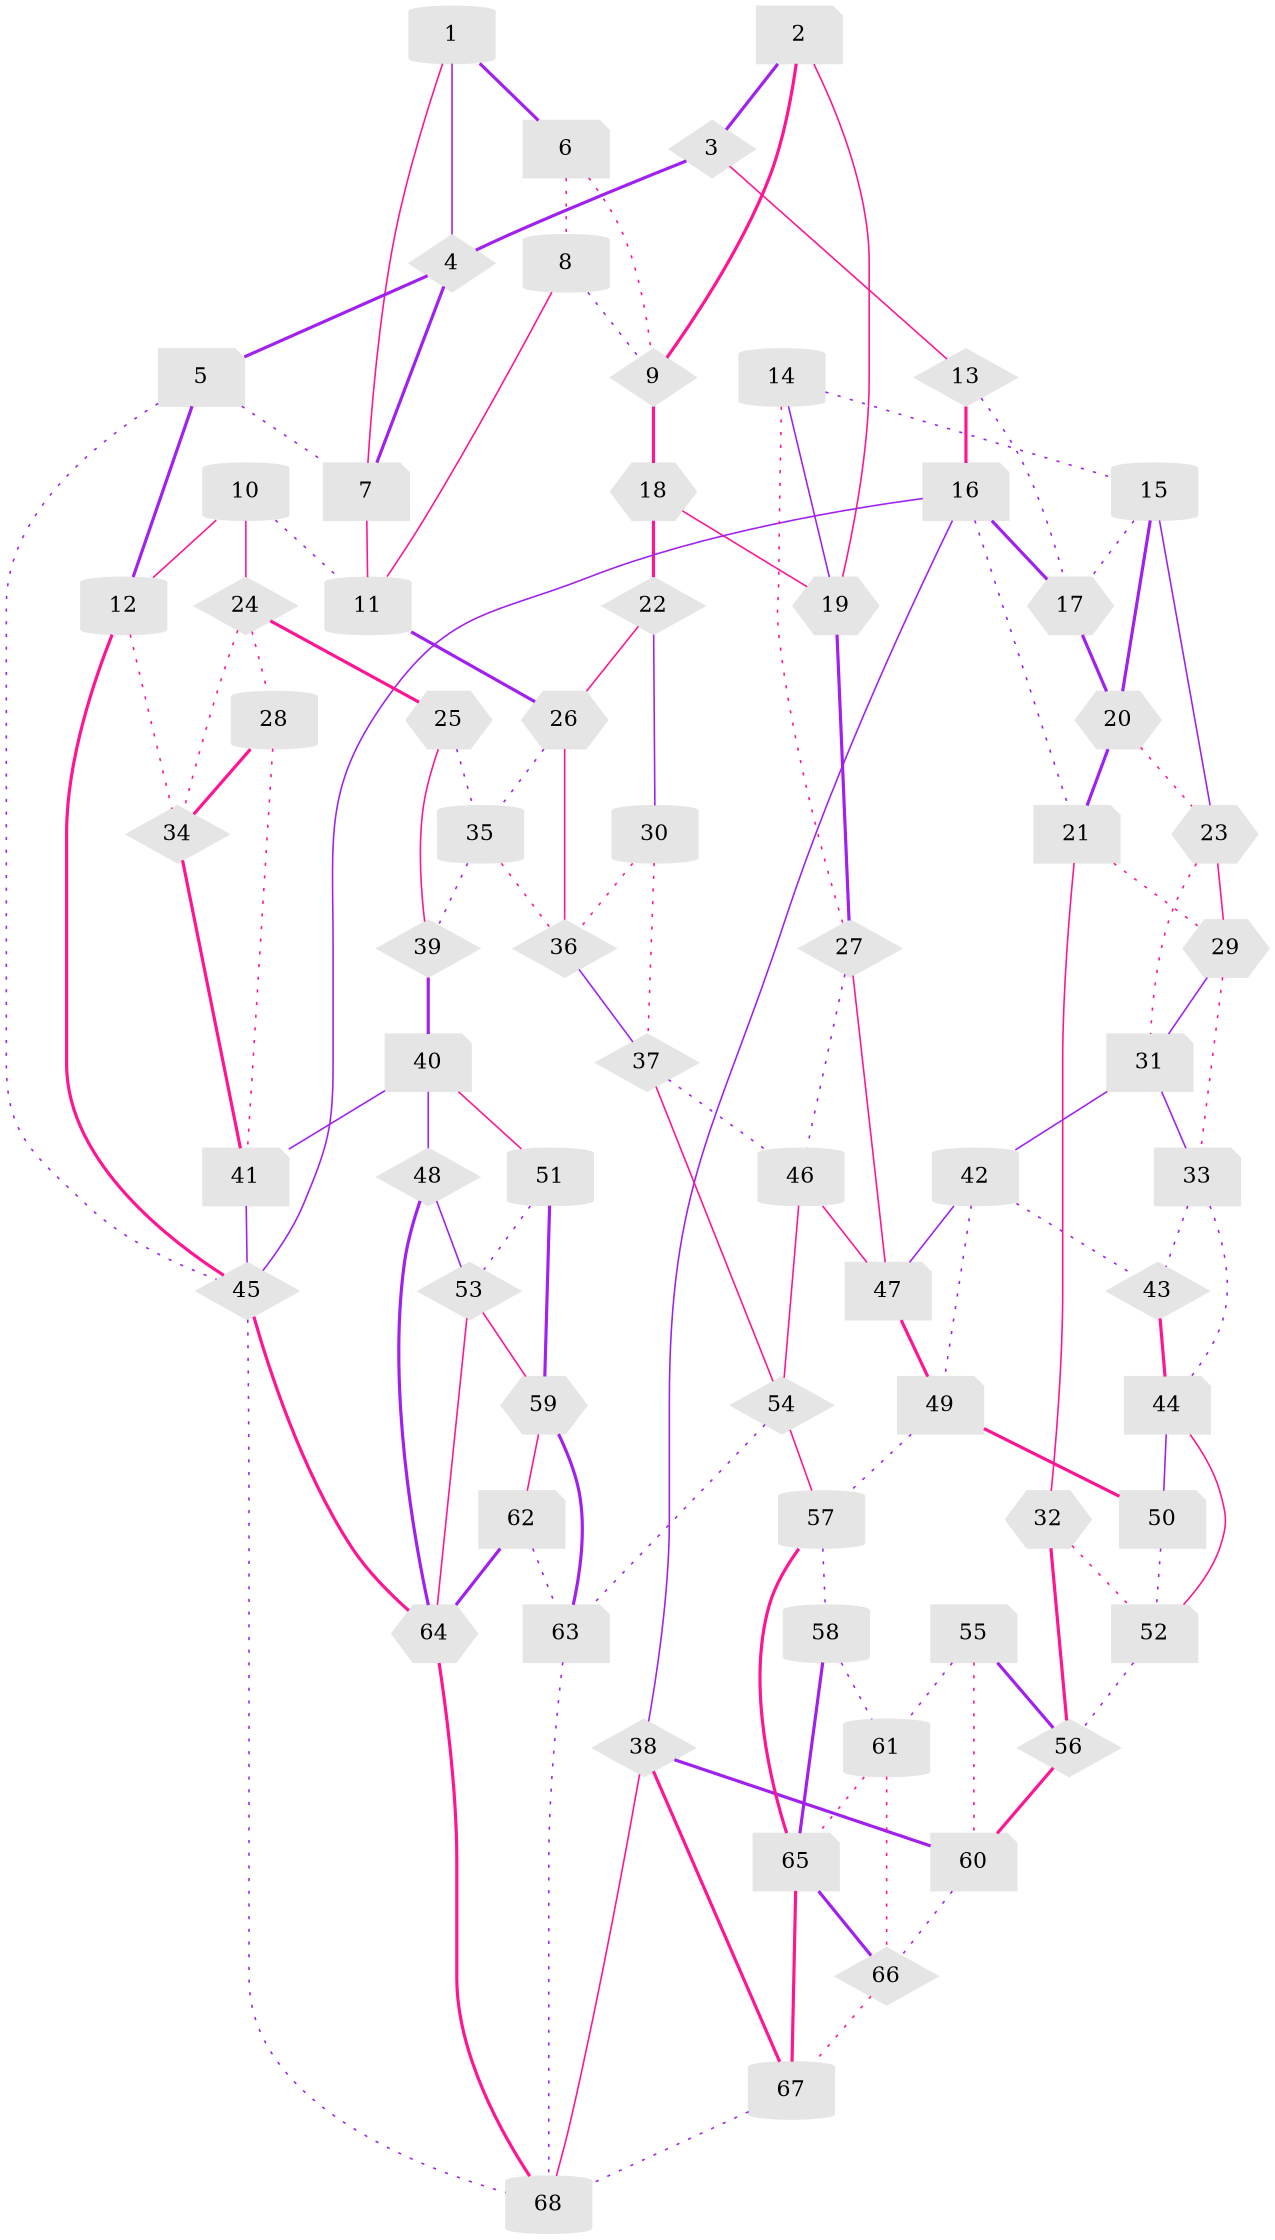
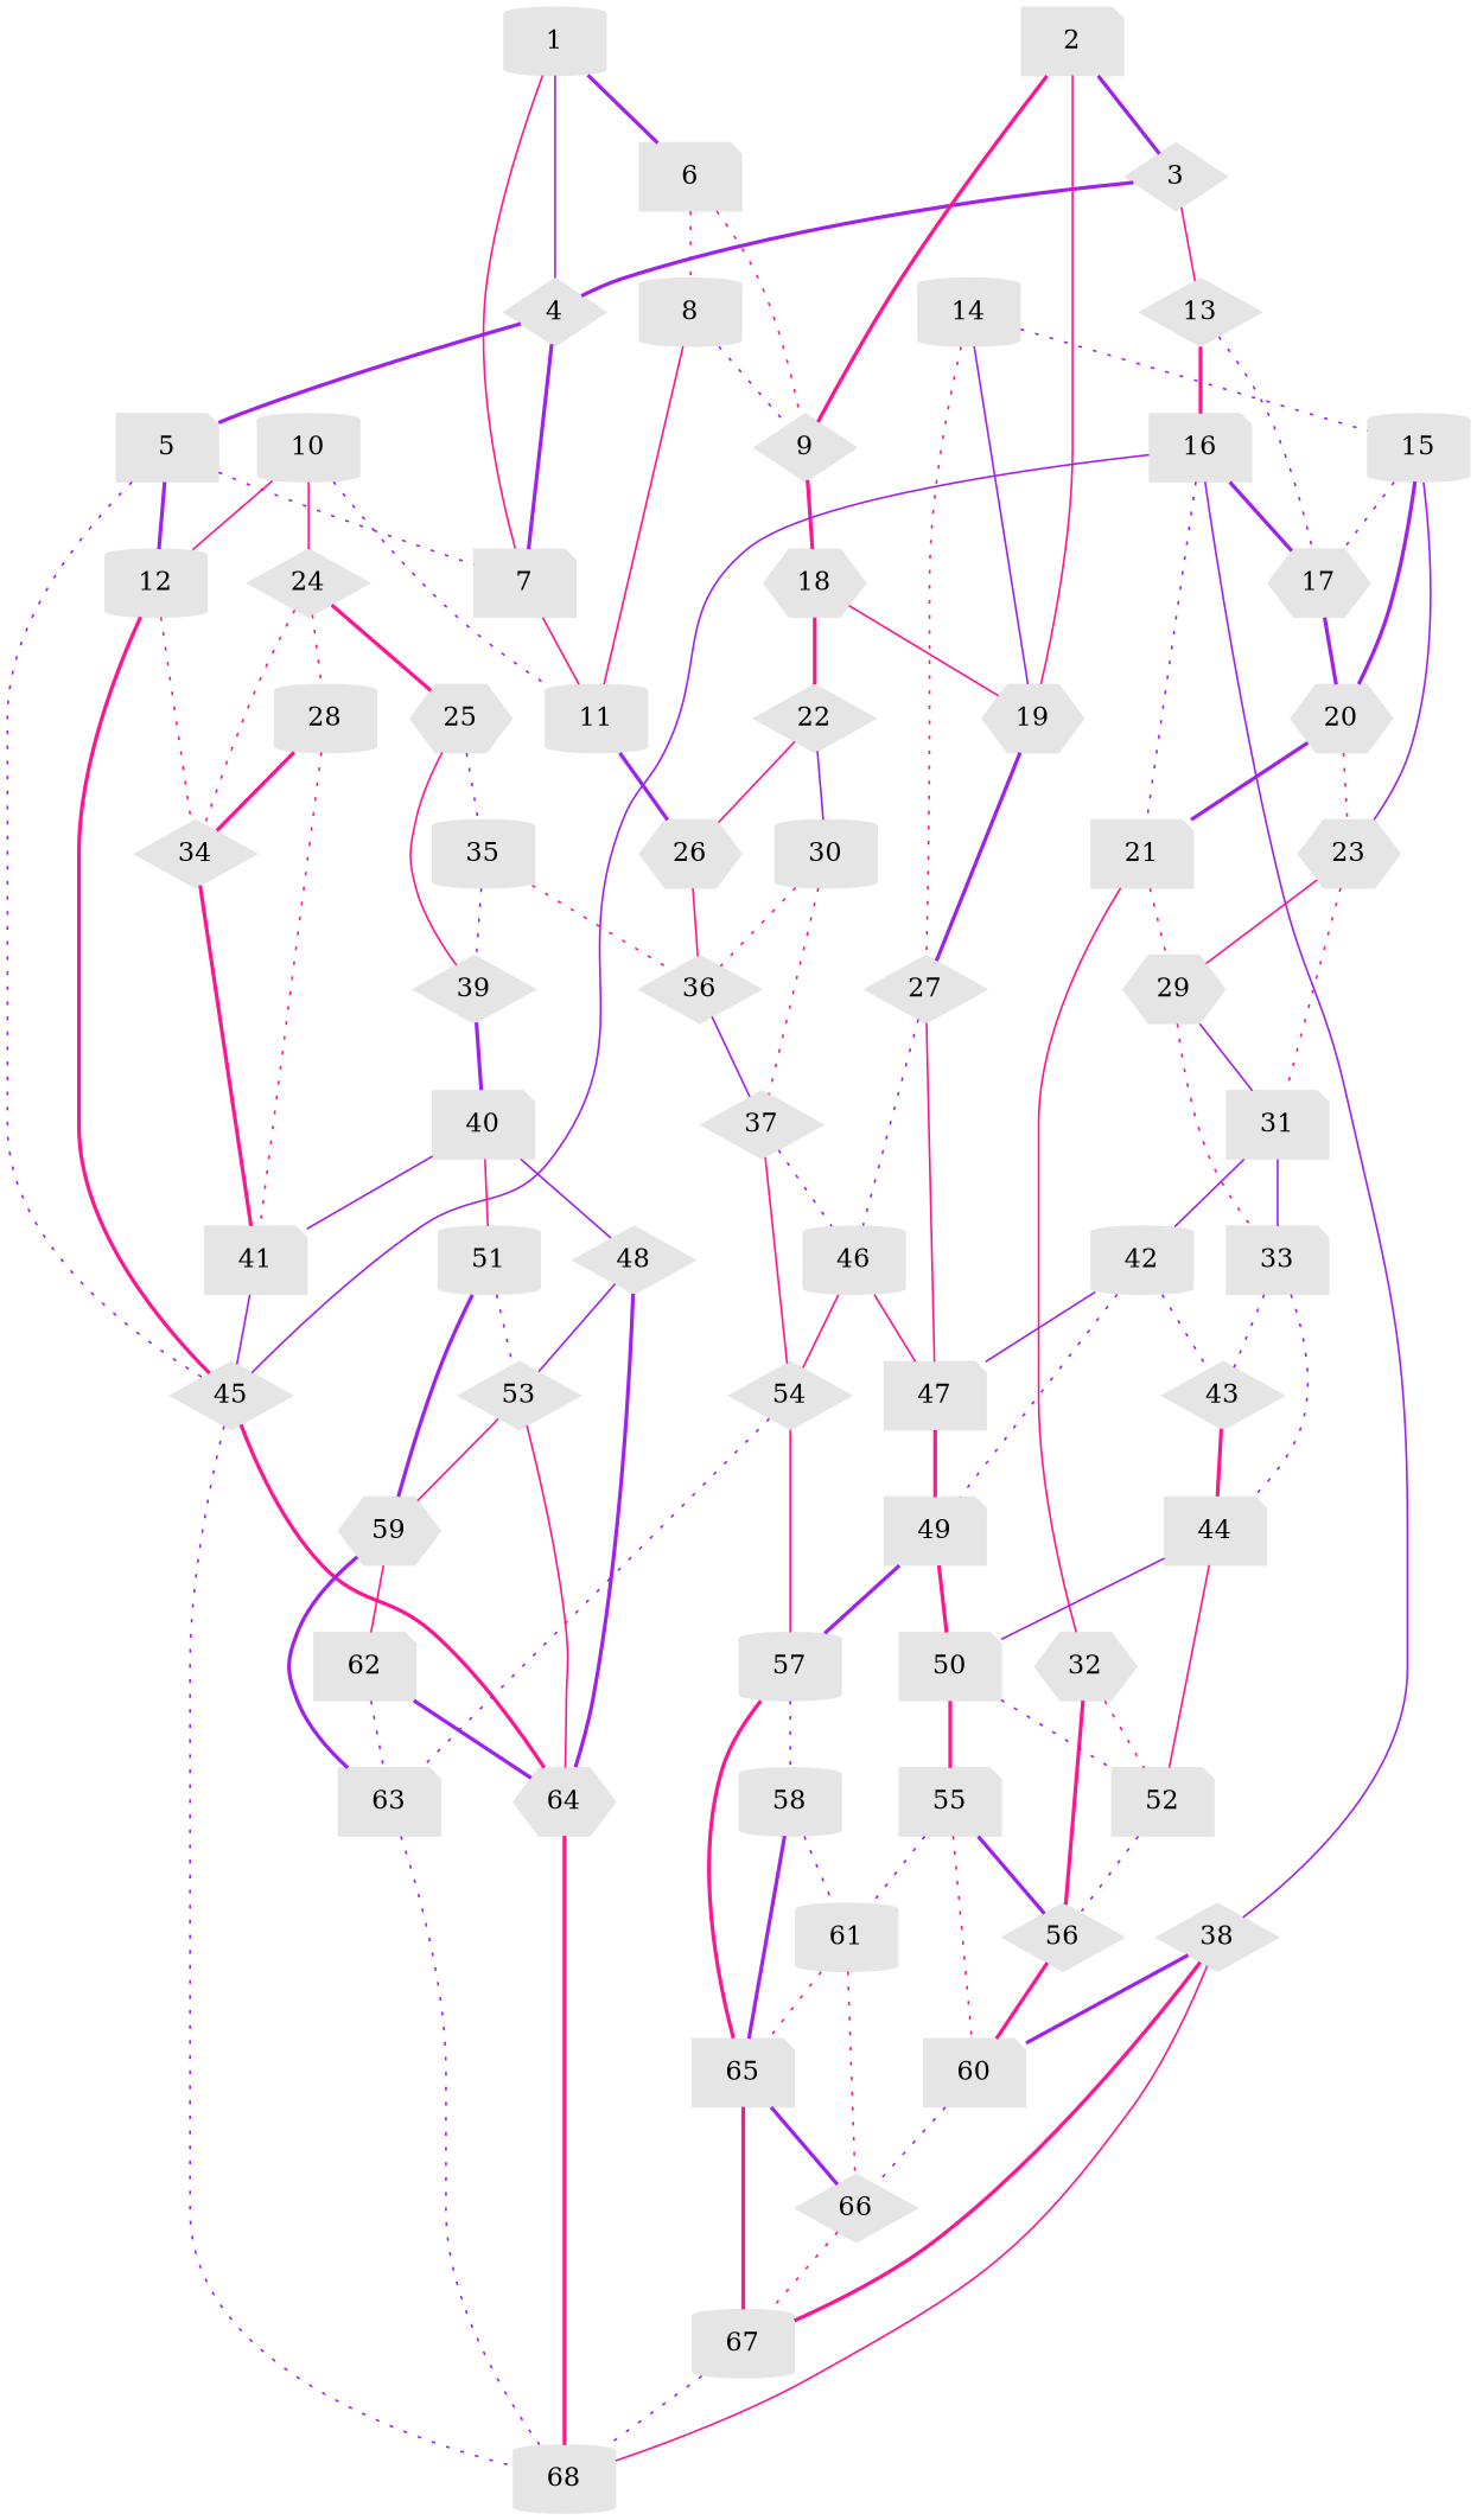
  graph {
    node [color=gray90 shape=note style=filled]
    edge [color=purple style=dotted weight=1.0]
    1 [shape=cylinder]
    4 [shape=diamond]
    6
    7
    5
    9 [shape=diamond]
    8 [shape=cylinder]
    11 [shape=cylinder]
    3 [shape=diamond]
    2
    19 [shape=hexagon]
    13 [shape=diamond]
    18 [shape=hexagon]
    27 [shape=diamond]
    16
    17 [shape=hexagon]
    12 [shape=cylinder]
    45 [shape=diamond]
    34 [shape=diamond]
    68 [shape=cylinder]
    64 [shape=hexagon]
    26 [shape=hexagon]
    22 [shape=diamond]
    10 [shape=cylinder]
    24 [shape=diamond]
    25 [shape=hexagon]
    28 [shape=cylinder]
    35 [shape=cylinder]
    36 [shape=diamond]
    41
    21
    38 [shape=diamond]
    20 [shape=hexagon]
    14 [shape=cylinder]
    15 [shape=cylinder]
    23 [shape=hexagon]
    46 [shape=cylinder]
    47
    29 [shape=hexagon]
    31
    32 [shape=hexagon]
    60
    67 [shape=cylinder]
    30 [shape=cylinder]
    33
    52
    56 [shape=diamond]
    37 [shape=diamond]
    42 [shape=cylinder]
    39 [shape=diamond]
    40
    54 [shape=diamond]
    49
    43 [shape=diamond]
    44
    50
    57 [shape=cylinder]
    63
    66 [shape=diamond]
    51 [shape=cylinder]
    48 [shape=diamond]
    53 [shape=diamond]
    59 [shape=hexagon]
    55
    58 [shape=cylinder]
    65
    61 [shape=cylinder]
    62
    1 -- 4 [style=solid]
    1 -- 6 [style=bold]
    1 -- 7 [color=deeppink style=solid]
    4 -- 7 [style=bold]
    4 -- 5 [style=bold]
    6 -- 9 [color=deeppink]
    6 -- 8 [color=deeppink]
    7 -- 11 [color=deeppink style=solid]
    5 -- 7
    5 -- 12 [style=bold]
    5 -- 45
    9 -- 18 [color=deeppink style=bold]
    8 -- 9
    8 -- 11 [color=deeppink style=solid]
    11 -- 26 [style=bold]
    3 -- 4 [style=bold]
    3 -- 13 [color=deeppink style=solid]
    2 -- 9 [color=deeppink style=bold]
    2 -- 3 [style=bold]
    2 -- 19 [color=deeppink style=solid]
    19 -- 27 [style=bold]
    13 -- 16 [color=deeppink style=bold]
    13 -- 17
    18 -- 19 [color=deeppink style=solid]
    18 -- 22 [color=deeppink style=bold weight=2.0]
    27 -- 46
    27 -- 47 [color=deeppink style=solid]
    16 -- 17 [style=bold]
    16 -- 45 [style=solid]
    16 -- 21
    16 -- 38 [style=solid]
    17 -- 20 [style=bold]
    12 -- 45 [color=deeppink style=bold]
    12 -- 34 [color=deeppink]
    45 -- 68
    45 -- 64 [color=deeppink style=bold]
    34 -- 41 [color=deeppink style=bold]
    64 -- 68 [color=deeppink style=bold]
-   26 -- 35
    26 -- 36 [color=deeppink style=solid]
    22 -- 26 [color=deeppink style=solid]
    22 -- 30 [style=solid]
    10 -- 11
    10 -- 12 [color=deeppink style=solid]
    10 -- 24 [color=deeppink style=solid]
    24 -- 34 [color=deeppink]
    24 -- 25 [color=deeppink style=bold]
    24 -- 28 [color=deeppink]
    25 -- 35
    25 -- 39 [color=deeppink style=solid]
    28 -- 34 [color=deeppink style=bold]
    28 -- 41 [color=deeppink]
    35 -- 36 [color=deeppink]
    35 -- 39
    36 -- 37 [style=solid]
    41 -- 45 [style=solid]
    21 -- 29 [color=deeppink]
    21 -- 32 [color=deeppink style=solid]
    38 -- 68 [color=deeppink style=solid]
    38 -- 60 [style=bold]
    38 -- 67 [color=deeppink style=bold]
    20 -- 21 [style=bold]
    20 -- 23 [color=deeppink]
    14 -- 19 [style=solid]
    14 -- 27 [color=deeppink]
    14 -- 15
    15 -- 17
    15 -- 20 [style=bold]
    15 -- 23 [style=solid]
    23 -- 29 [color=deeppink style=solid]
    23 -- 31 [color=deeppink]
    46 -- 47 [color=deeppink style=solid]
    46 -- 54 [color=deeppink style=solid]
    47 -- 49 [color=deeppink style=bold]
    29 -- 31 [style=solid]
    29 -- 33 [color=deeppink]
    31 -- 33 [style=solid]
    31 -- 42 [style=solid]
    32 -- 52 [color=deeppink]
    32 -- 56 [color=deeppink style=bold]
    60 -- 66
    67 -- 68
    30 -- 36 [color=deeppink]
    30 -- 37 [color=deeppink]
    33 -- 43
    33 -- 44
    52 -- 56
    56 -- 60 [color=deeppink style=bold]
    37 -- 46
    37 -- 54 [color=deeppink style=solid]
    42 -- 47 [style=solid]
    42 -- 49
    42 -- 43
    39 -- 40 [style=bold]
    40 -- 41 [style=solid]
    40 -- 51 [color=deeppink style=solid]
    40 -- 48 [style=solid weight=2.0]
    54 -- 57 [color=deeppink style=solid]
    54 -- 63
    49 -- 50 [color=deeppink style=bold]
-   49 -- 57
+   49 -- 57 [style=bold]
    43 -- 44 [color=deeppink style=bold]
    44 -- 52 [color=deeppink style=solid]
    44 -- 50 [style=solid]
    50 -- 52
+   50 -- 55 [color=deeppink style=bold]
    57 -- 58
    57 -- 65 [color=deeppink style=bold]
    63 -- 68
    66 -- 67 [color=deeppink]
    51 -- 53
    51 -- 59 [style=bold]
    48 -- 64 [style=bold]
    48 -- 53 [style=solid]
    53 -- 64 [color=deeppink style=solid]
    53 -- 59 [color=deeppink style=solid]
    59 -- 63 [style=bold]
    59 -- 62 [color=deeppink style=solid]
    55 -- 60 [color=deeppink]
    55 -- 56 [style=bold]
    55 -- 61
    58 -- 65 [style=bold]
    58 -- 61
    65 -- 67 [color=deeppink style=bold weight=2.0]
    65 -- 66 [style=bold]
    61 -- 66 [color=deeppink]
    61 -- 65 [color=deeppink]
    62 -- 64 [style=bold]
    62 -- 63
  }
